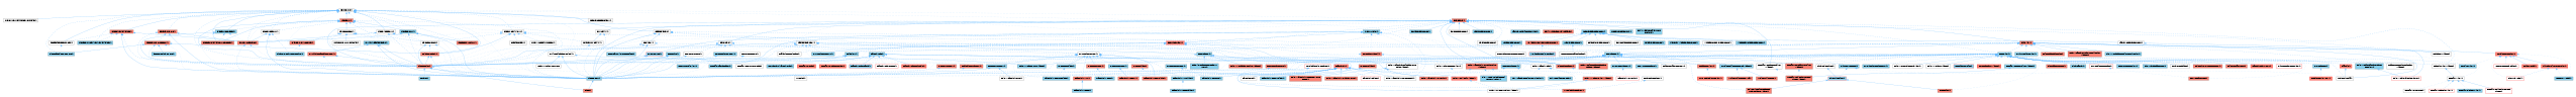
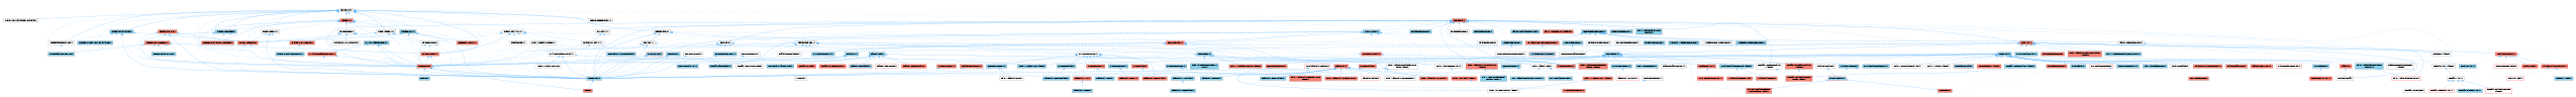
  digraph {
    node [color=grey40 fillcolor=skyblue fontname=Helvetica fontsize=10 shape=box style=filled]
    edge [color=steelblue1 dir=back fontname=Helvetica fontsize=10 labelfontname=Helvetica labelfontsize=10 style=solid]
    n1 [color=gray40 fillcolor=white fontcolor=black height=0.2 label="TextLayout.h" width=0.4]
    n2 [fillcolor=white height=0.2 label="HLSLSyntaxHighlighterMarshaller.h" width=0.4]
-   n3 [fillcolor=salmon height=0.2 label="ISlateLineHighlighter.h" width=0.4]
+   n3 [height=0.2 label="ISlateLineHighlighter.h" width=0.4]
    n4 [fillcolor=salmon height=0.2 label="SlateBasics.h" width=0.4]
    n5 [height=0.2 label="SlateExtras.h" width=0.4]
    n6 [fillcolor=white height=0.2 label="SlateEditableTextTypes.h" width=0.4]
    n7 [height=0.2 label="SlateEditableTextLayout.h" width=0.4]
    n8 [height=0.2 label="SlateTextUnderlineLineHighlighter.h" width=0.4]
    n9 [fillcolor=salmon height=0.2 label="TextLayoutEngine.h" width=0.4]
    n10 [fillcolor=salmon height=0.2 label="ISlateRun.h" width=0.4]
    n11 [height=0.2 label="ISlateRunRenderer.h" width=0.4]
    n12 [fillcolor=salmon height=0.2 label="SlateTextHighlightRunRenderer.h" width=0.4]
    n13 [fillcolor=salmon height=0.2 label="SRichTextBlock.h" width=0.4]
    n14 [fillcolor=white height=0.2 label="SlateHyperlinkRun.h" width=0.4]
    n15 [fillcolor=white height=0.2 label="SlateImageRun.h" width=0.4]
    n16 [height=0.2 label="SlateTextRun.h" width=0.4]
    n17 [fillcolor=salmon height=0.2 label="SlatePasswordRun.h" width=0.4]
    n18 [fillcolor=white height=0.2 label="SlateWidgetRun.h" width=0.4]
    n19 [fillcolor=white height=0.2 label="SEditableText.h" width=0.4]
    n20 [fillcolor=salmon height=0.2 label="SlateSharedPCH.h" width=0.4]
    n21 [fillcolor=white height=0.2 label="SInlineEditableTextBlock.h" width=0.4]
    n22 [height=0.2 label="SMultiLineEditableText.h" width=0.4]
    n23 [fillcolor=salmon height=0.2 label="SMultiLineEditableTextBox.h" width=0.4]
    n24 [fillcolor=white height=0.2 label="SSequencerSearchBox.h" width=0.4]
    n25 [fillcolor=salmon height=0.2 label="STextBlock.h" width=0.4]
    n26 [fillcolor=salmon height=0.2 label="SlateTextLayout.h" width=0.4]
    n27 [height=0.2 label="Engine.h" width=0.4]
    n28 [fillcolor=salmon height=0.2 label="Slate.h" width=0.4]
    n29 [fillcolor=white height=0.2 label="UnrealEd.h" width=0.4]
    n30 [fillcolor=white height=0.2 label="ITextDecorator.h" width=0.4]
    n31 [fillcolor=white height=0.2 label="TextDecorators.h" width=0.4]
    n32 [fillcolor=white height=0.2 label="CreditsScreen.h" width=0.4]
    n33 [height=0.2 label="SKismetInspector.h" width=0.4]
    n34 [fillcolor=white height=0.2 label="SRichTextHyperlink.h" width=0.4]
    n35 [fillcolor=white height=0.2 label="SRigVMDetailsInspector.h" width=0.4]
    n36 [height=0.2 label="RichTextMarkupProcessing.h" width=0.4]
    n37 [fillcolor=white height=0.2 label="SEditableTextBox.h" width=0.4]
    n38 [fillcolor=white height=0.2 label="SNumericEntryBox.h" width=0.4]
    n39 [fillcolor=white height=0.2 label="SSpinBox.h" width=0.4]
    n40 [fillcolor=white height=0.2 label="EngineSharedPCH.h" width=0.4]
    n41 [fillcolor=white height=0.2 label="SRigVMActionMenu.cpp" width=0.4]
    n42 [height=0.2 label="SRigVMNodeLayoutWidget.h" width=0.4]
    n43 [fillcolor=white height=0.2 label="SGridLineSpacingList.h" width=0.4]
    n44 [height=0.2 label="SNumericDropDown.h" width=0.4]
    n45 [fillcolor=white height=0.2 label="BoneDragDropOp.h" width=0.4]
    n46 [height=0.2 label="ClassDragDropOp.h" width=0.4]
    n47 [fillcolor=salmon height=0.2 label="DataflowTransformOutliner\lWidget.h" width=0.4]
    n48 [fillcolor=white height=0.2 label="DataflowVerticesOutliner\lWidget.h" width=0.4]
    n49 [height=0.2 label="DecoratedDragDropOp.h" width=0.4]
    n50 [fillcolor=white height=0.2 label="LevelDragDropOp.h" width=0.4]
    n51 [height=0.2 label="GameModeInfoCustomizer.h" width=0.4]
    n52 [fillcolor=salmon height=0.2 label="PerlinNoiseChannelInterface.h" width=0.4]
    n53 [height=0.2 label="SComboBox.h" width=0.4]
    n54 [fillcolor=white height=0.2 label="SelectionViewWidget.h" width=0.4]
    n55 [fillcolor=white height=0.2 label="SErrorText.h" width=0.4]
    n56 [fillcolor=white height=0.2 label="SRigVMGraphNode.h" width=0.4]
    n57 [fillcolor=white height=0.2 label="SHyperlink.h" width=0.4]
    n58 [fillcolor=salmon height=0.2 label="SListView.h" width=0.4]
    n59 [fillcolor=white height=0.2 label="SSkeletonWidget.h" width=0.4]
    n60 [height=0.2 label="STileView.h" width=0.4]
    n61 [height=0.2 label="STreeView.h" width=0.4]
    n62 [height=0.2 label="SMenuAnchor.h" width=0.4]
    n63 [height=0.2 label="SSegmentedControl.h" width=0.4]
    n64 [height=0.2 label="SSkinWeightProfileImport\lOptions.h" width=0.4]
    n65 [height=0.2 label="SocketDragDropOp.h" width=0.4]
    n66 [fillcolor=salmon height=0.2 label="SlateTextLayoutFactory.h" width=0.4]
    n67 [fillcolor=salmon height=0.2 label="IRichTextMarkupParser.h" width=0.4]
    n68 [fillcolor=white height=0.2 label="RichTextLayoutMarshaller.h" width=0.4]
    n69 [color=red height=0.2 label="BlueprintEditor.h" width=0.4]
    n70 [fillcolor=white height=0.2 label="SBlueprintDiff.h" width=0.4]
    n71 [fillcolor=salmon height=0.2 label="SBlueprintEditorSelected\lDebugObjectWidget.h" width=0.4]
    n72 [fillcolor=salmon height=0.2 label="SSCSEditor.h" width=0.4]
    n73 [fillcolor=salmon height=0.2 label="SEditableComboBox.h" width=0.4]
    n74 [fillcolor=white height=0.2 label="SRigVMGraphPinEditableName\lValueWidget.h" width=0.4]
    n75 [fillcolor=salmon height=0.2 label="SRigVMGraphPinNameListValue\lWidget.h" width=0.4]
    n76 [height=0.2 label="SSearchBox.h" width=0.4]
    n77 [height=0.2 label="SSuggestionTextBox.h" width=0.4]
    n78 [fillcolor=salmon height=0.2 label="SGraphPinNum.h" width=0.4]
    n79 [height=0.2 label="SGraphPinNumSlider.h" width=0.4]
    n80 [height=0.2 label="SGraphPinVector2DSlider.h" width=0.4]
    n81 [fillcolor=salmon height=0.2 label="SGraphPinVectorSlider.h" width=0.4]
    n82 [height=0.2 label="SRotatorInputBox.h" width=0.4]
    n83 [height=0.2 label="SVector2DSlider.h" width=0.4]
    n84 [height=0.2 label="SVector2DTextBox.h" width=0.4]
    n85 [fillcolor=salmon height=0.2 label="SVector4Slider.h" width=0.4]
    n86 [height=0.2 label="SVector4TextBox.h" width=0.4]
    n87 [fillcolor=salmon height=0.2 label="SVectorInputBox.h" width=0.4]
    n88 [fillcolor=salmon height=0.2 label="SVectorSlider.h" width=0.4]
    n89 [fillcolor=salmon height=0.2 label="SVectorTextBox.h" width=0.4]
    n90 [height=0.2 label="STransformViewportToolbar.h" width=0.4]
    n91 [fillcolor=salmon height=0.2 label="SRigVMGraphPinUserDataName\lSpace.h" width=0.4]
    n92 [fillcolor=salmon height=0.2 label="SRigVMGraphPinVariableName.h" width=0.4]
    n93 [height=0.2 label="RigVMGraphDetailCustomization.h" width=0.4]
    n94 [height=0.2 label="RigVMLocalVariableDetail\lCustomization.h" width=0.4]
    n95 [fillcolor=salmon height=0.2 label="SRigVMGraphPinNameList.h" width=0.4]
    n96 [height=0.2 label="SListViewSelectorDropdown\lMenu.h" width=0.4]
    n97 [color=red fillcolor=salmon height=0.2 label="SRigVMBulkEditWidget.h" width=0.4]
    n98 [fillcolor=white height=0.2 label="SRigVMChangesTreeView.h" width=0.4]
    n99 [fillcolor=salmon height=0.2 label="SRigVMVariableMappingWidget.h" width=0.4]
    n100 [fillcolor=white height=0.2 label="SRigVMSwapFunctionsWidget.h" width=0.4]
    n101 [fillcolor=salmon height=0.2 label="UnrealEdSharedPCH.h" width=0.4]
    n102 [height=0.2 label="SGraphPinInteger.h" width=0.4]
    n103 [height=0.2 label="SGraphPinIntegerSlider.h" width=0.4]
    n104 [fillcolor=white height=0.2 label="SRigVMGraphPinQuat.h" width=0.4]
    n105 [height=0.2 label="SGraphPinVector2D.h" width=0.4]
    n106 [height=0.2 label="SGraphPinVector4Slider.h" width=0.4]
    n107 [fillcolor=salmon height=0.2 label="SGraphPinVector4.h" width=0.4]
    n108 [height=0.2 label="SGraphPinVector.h" width=0.4]
    n109 [fillcolor=salmon height=0.2 label="DataflowCollectionSpread\lSheetWidget.h" width=0.4]
    n110 [height=0.2 label="ActorDragDropOp.h" width=0.4]
    n111 [height=0.2 label="AssetDragDropOp.h" width=0.4]
    n112 [fillcolor=white height=0.2 label="CollectionDragDropOp.h" width=0.4]
    n113 [fillcolor=white height=0.2 label="CompositeDragDropOp.h" width=0.4]
    n114 [height=0.2 label="FolderDragDropOp.h" width=0.4]
    n115 [fillcolor=white height=0.2 label="GraphNodeDragDropOp.h" width=0.4]
    n116 [height=0.2 label="HierarchyWidgetDragDropOp.h" width=0.4]
    n117 [fillcolor=salmon height=0.2 label="NavigationToolItemDragDropOp.h" width=0.4]
    n118 [fillcolor=white height=0.2 label="WidgetPropertyDragDropOp.h" width=0.4]
    n119 [height=0.2 label="WidgetTemplateDragDropOp.h" width=0.4]
    n120 [height=0.2 label="SAudioOscilloscopePanelWidget.h" width=0.4]
    n121 [height=0.2 label="SCSVImportOptions.h" width=0.4]
    n122 [fillcolor=white height=0.2 label="SFilterConfiguratorRow.h" width=0.4]
    n123 [height=0.2 label="SNameComboBox.h" width=0.4]
    n124 [fillcolor=salmon height=0.2 label="SRigVMEditorSelectedDebug\lObjectWidget.h" width=0.4]
    n125 [fillcolor=salmon height=0.2 label="STableTreeView.h" width=0.4]
    n126 [height=0.2 label="STextComboBox.h" width=0.4]
    n127 [fillcolor=salmon height=0.2 label="STextComboPopup.h" width=0.4]
    n128 [fillcolor=white height=0.2 label="DataflowView.h" width=0.4]
    n129 [height=0.2 label="SErrorHint.h" width=0.4]
    n130 [height=0.2 label="SGraphNode.h" width=0.4]
    n131 [fillcolor=white height=0.2 label="SPopUpErrorText.h" width=0.4]
    n132 [fillcolor=white height=0.2 label="STextEntryPopup.h" width=0.4]
    n133 [fillcolor=salmon height=0.2 label="SRigVMNodePreviewWidget.h" width=0.4]
    n134 [color=red fillcolor=salmon height=0.2 label="IOutlinerExtension.h" width=0.4]
    n135 [fillcolor=white height=0.2 label="ReferenceSectionSelection\lWidget.h" width=0.4]
    n136 [height=0.2 label="RigVMVariableDetailCustomization.h" width=0.4]
    n137 [height=0.2 label="SAnimAttributeView.h" width=0.4]
    n138 [fillcolor=salmon height=0.2 label="SFilterableObjectList.h" width=0.4]
    n139 [fillcolor=salmon height=0.2 label="SRigVMGraphFunctionLocalization\lWidget.h" width=0.4]
    n140 [height=0.2 label="SCommonTileView.h" width=0.4]
    n141 [height=0.2 label="SOutlinerView.h" width=0.4]
    n142 [color=red fillcolor=salmon height=0.2 label="BoneSelectionWidget.h" width=0.4]
    n143 [color=red fillcolor=white height=0.2 label="CurveEditorTreeTraits.h" width=0.4]
    n144 [fillcolor=salmon height=0.2 label="SCurveEditorTree.h" width=0.4]
    n145 [height=0.2 label="DataflowFacesOutlinerWidget.h" width=0.4]
    n146 [color=red fillcolor=salmon height=0.2 label="DiffUtils.h" width=0.4]
    n147 [fillcolor=salmon height=0.2 label="DlgReferenceTree.h" width=0.4]
    n148 [fillcolor=white height=0.2 label="FindInBlueprints.h" width=0.4]
    n149 [height=0.2 label="FindInGraph.h" width=0.4]
    n150 [height=0.2 label="ISequencerTreeView.h" width=0.4]
    n151 [height=0.2 label="RigVMFindReferences.h" width=0.4]
    n152 [fillcolor=white height=0.2 label="SAdvancedFilter.h" width=0.4]
    n153 [fillcolor=salmon height=0.2 label="SBlueprintNamespaceEntry.h" width=0.4]
    n154 [fillcolor=salmon height=0.2 label="SFilterConfigurator.h" width=0.4]
    n155 [color=red fillcolor=salmon height=0.2 label="SGraphActionMenu.h" width=0.4]
    n156 [height=0.2 label="SKeySelector.h" width=0.4]
    n157 [color=red fillcolor=white height=0.2 label="SKismetDebugTreeView.h" width=0.4]
    n158 [height=0.2 label="SNavigationToolTreeRow.h" width=0.4]
    n159 [height=0.2 label="SRigVMEditorGraphExplorer\lTreeView.h" width=0.4]
    n160 [fillcolor=white height=0.2 label="SRigVMExecutionStackView.h" width=0.4]
    n161 [fillcolor=white height=0.2 label="SRigVMVariantWidget.h" width=0.4]
    n162 [color=red height=0.2 label="TreeFilterHandler.h" width=0.4]
    n163 [color=red fillcolor=white height=0.2 label="SGraphPinObject.h" width=0.4]
    n164 [fillcolor=white height=0.2 label="SRigVMGraphPinUserDataPath.h" width=0.4]
    n165 [fillcolor=salmon height=0.2 label="SBreadcrumbTrail.h" width=0.4]
    n166 [color=red fillcolor=salmon height=0.2 label="SComboButton.h" width=0.4]
    n167 [color=red height=0.2 label="SMenuOwner.h" width=0.4]
    n168 [fillcolor=white height=0.2 label="ActorDragDropGraphEdOp.h" width=0.4]
    n169 [fillcolor=white height=0.2 label="ExternalContentDragDropOp.h" width=0.4]
    n170 [color=red fillcolor=white height=0.2 label="SRigVMEditorGraphExplorer.h" width=0.4]
    n171 [color=red height=0.2 label="NavigationToolExtender.h" width=0.4]
    n172 [fillcolor=salmon height=0.2 label="AudioOscilloscope.h" width=0.4]
    n173 [fillcolor=salmon height=0.2 label="AudioOscilloscopeUMG.h" width=0.4]
    n174 [color=red fillcolor=white height=0.2 label="SGraphPinNameList.h" width=0.4]
    n175 [color=red fillcolor=salmon height=0.2 label="SUntypedTableTreeView.h" width=0.4]
    n176 [height=0.2 label="SFixupSelfContextDlg.h" width=0.4]
    n177 [color=red fillcolor=white height=0.2 label="LevelEditorPlaySettings.h" width=0.4]
    n178 [color=red fillcolor=white height=0.2 label="DataflowCollectionSpread\lSheet.h" width=0.4]
    n179 [fillcolor=white height=0.2 label="DataflowOutputLog.h" width=0.4]
    n180 [color=red fillcolor=white height=0.2 label="DataflowSelectionView.h" width=0.4]
    n181 [height=0.2 label="DataflowSkeletonView.h" width=0.4]
    n182 [height=0.2 label="DataflowGraphEditor.h" width=0.4]
    n183 [fillcolor=white height=0.2 label="DataflowSCommentNode.h" width=0.4]
    n184 [color=red fillcolor=salmon height=0.2 label="DataflowSNode.h" width=0.4]
    n185 [color=red fillcolor=salmon height=0.2 label="DataflowSNodeFactories.h" width=0.4]
    n186 [color=red height=0.2 label="SGraphNodeDefault.h" width=0.4]
    n187 [color=red fillcolor=white height=0.2 label="SGraphNodeK2Base.h" width=0.4]
    n188 [color=red fillcolor=salmon height=0.2 label="SGraphNodeResizable.h" width=0.4]
-   n189 [fillcolor=white height=0.2 label="SGraphPanel.h" width=0.4]
    n190 [color=red fillcolor=salmon height=0.2 label="SGraphPin.h" width=0.4]
    n191 [height=0.2 label="SoundSubmixGraphNode.h" width=0.4]
    n192 [height=0.2 label="CategoryModel.h" width=0.4]
    n193 [color=red fillcolor=white height=0.2 label="ChannelModel.h" width=0.4]
    n194 [color=red fillcolor=salmon height=0.2 label="FolderModel.h" width=0.4]
    n195 [color=red fillcolor=white height=0.2 label="ISequencerTrackEditor.h" width=0.4]
    n196 [color=red fillcolor=salmon height=0.2 label="LinkedOutlinerExtension.h" width=0.4]
    n197 [color=red fillcolor=salmon height=0.2 label="STableTreeViewRow.h" width=0.4]
    n198 [height=0.2 label="SlateTextBlockLayout.h" width=0.4]
    n1 -> n2
    n1 -> n3
    n1 -> n4 [style=dashed]
    n1 -> n5 [style=dotted]
    n1 -> n6
    n1 -> n7 [style=dashed]
    n1 -> n8 [style=dashed]
    n1 -> n9 [style=dashed]
    n1 -> n10
    n1 -> n11
    n1 -> n12
    n1 -> n13
    n1 -> n14 [style=dashed]
    n1 -> n15 [style=dashed]
    n1 -> n16 [style=dashed]
    n1 -> n17 [style=dashed]
    n1 -> n18
    n1 -> n19
    n1 -> n20 [style=dotted]
    n1 -> n21 [style=dotted]
    n1 -> n22 [style=dotted]
    n1 -> n23 [style=dotted]
    n1 -> n24
    n1 -> n25 [style=dotted]
    n1 -> n26 [style=dashed]
    n3 -> n4 [style=dashed]
    n3 -> n5
    n3 -> n6 [style=dashed]
    n3 -> n8 [style=dashed]
    n3 -> n9
    n4 -> n5
    n4 -> n27 [style=dashed]
    n4 -> n28
    n4 -> n29 [style=dotted]
    n5 -> n28
    n6 -> n7 [style=dotted]
    n9 -> n4 [style=dotted]
    n9 -> n5 [style=dashed]
    n10 -> n4
    n10 -> n5 [style=dashed]
    n10 -> n9 [style=dotted]
    n10 -> n11 [style=dashed]
    n10 -> n12
    n10 -> n14 [style=dotted]
    n10 -> n15 [style=dashed]
    n10 -> n16
    n10 -> n18 [style=dotted]
    n10 -> n30
    n10 -> n31 [style=dashed]
    n11 -> n4
    n11 -> n5 [style=dotted]
    n11 -> n9 [style=dotted]
    n11 -> n12 [style=dotted]
    n13 -> n4
    n13 -> n5 [style=dashed]
    n14 -> n4 [style=dotted]
    n14 -> n5 [style=dotted]
    n14 -> n9 [style=dotted]
    n14 -> n13
    n14 -> n31 [style=dashed]
    n14 -> n32 [style=dashed]
    n14 -> n33 [style=dashed]
    n14 -> n34 [style=dashed]
    n14 -> n35 [style=dashed]
    n15 -> n4 [style=dotted]
    n15 -> n5
    n15 -> n9
    n15 -> n36 [style=dashed]
    n16 -> n4 [style=dashed]
    n16 -> n5
    n16 -> n9
    n16 -> n17
    n18 -> n4 [style=dashed]
    n18 -> n5 [style=dotted]
    n18 -> n9
    n18 -> n31 [style=dashed]
    n19 -> n4 [style=dotted]
    n19 -> n5
    n19 -> n20 [style=dashed]
    n19 -> n37 [style=dashed]
    n19 -> n38 [style=dashed]
    n19 -> n39
    n20 -> n40 [style=dotted]
    n21 -> n5
    n21 -> n41
    n21 -> n42
    n22 -> n4
    n22 -> n5
    n22 -> n23
    n23 -> n4
    n23 -> n5 [style=dotted]
    n25 -> n4
    n25 -> n5
    n25 -> n20
    n25 -> n38 [style=dashed]
    n25 -> n39 [style=dotted]
    n25 -> n43 [style=dotted]
    n25 -> n44 [style=dotted]
    n25 -> n45
    n25 -> n46
    n25 -> n47 [style=dotted]
    n25 -> n48
    n25 -> n49 [style=dashed]
    n25 -> n50 [style=dashed]
    n25 -> n51 [style=dotted]
    n25 -> n52 [style=dotted]
    n25 -> n53 [style=dotted]
    n25 -> n54 [style=dashed]
    n25 -> n55
    n25 -> n56
    n25 -> n57
    n25 -> n58
    n25 -> n59 [style=dashed]
    n25 -> n60 [style=dashed]
    n25 -> n61 [style=dashed]
    n25 -> n62 [style=dashed]
    n25 -> n63 [style=dotted]
    n25 -> n64
    n25 -> n65
    n26 -> n4 [style=dashed]
    n26 -> n5
    n26 -> n9
    n26 -> n66 [style=dashed]
    n30 -> n4 [style=dashed]
    n30 -> n5 [style=dotted]
    n30 -> n13 [style=dotted]
    n30 -> n31 [style=dotted]
    n30 -> n67 [style=dashed]
    n30 -> n68
    n31 -> n4
    n31 -> n5 [style=dashed]
    n31 -> n13 [style=dashed]
    n33 -> n69 [style=dotted]
    n33 -> n70 [style=dotted]
    n34 -> n5 [style=dotted]
    n37 -> n4
    n37 -> n5 [style=dashed]
    n37 -> n20 [style=dotted]
    n37 -> n43 [style=dotted]
    n37 -> n44 [style=dashed]
    n37 -> n73 [style=dotted]
    n37 -> n74 [style=dashed]
    n37 -> n75 [style=dotted]
    n37 -> n76
    n37 -> n77 [style=dotted]
    n38 -> n5 [style=dotted]
    n38 -> n78 [style=dashed]
    n38 -> n79 [style=dashed]
    n38 -> n80 [style=dotted]
    n38 -> n81
    n38 -> n82
    n38 -> n83
    n38 -> n84 [style=dotted]
    n38 -> n85 [style=dotted]
    n38 -> n86 [style=dashed]
    n38 -> n87 [style=dotted]
    n38 -> n88 [style=dashed]
    n38 -> n89
    n39 -> n4 [style=dotted]
    n39 -> n5
    n39 -> n38 [style=dashed]
    n39 -> n90 [style=dotted]
    n40 -> n101 [style=dashed]
    n47 -> n109 [style=dotted]
    n48 -> n109 [style=dotted]
    n49 -> n50 [style=dashed]
    n49 -> n110
    n49 -> n111 [style=dotted]
    n49 -> n112 [style=dashed]
    n49 -> n113 [style=dotted]
    n49 -> n114
    n49 -> n115
    n49 -> n116 [style=dotted]
    n49 -> n117
    n49 -> n118 [style=dashed]
    n49 -> n119
    n53 -> n4 [style=dotted]
    n53 -> n5 [style=dotted]
    n53 -> n20 [style=dotted]
    n53 -> n47
    n53 -> n48 [style=dotted]
    n53 -> n54 [style=dashed]
    n53 -> n71 [style=dashed]
    n53 -> n73 [style=dashed]
    n53 -> n74 [style=dotted]
    n53 -> n75 [style=dashed]
    n53 -> n120
    n53 -> n121 [style=dotted]
    n53 -> n122
    n53 -> n123
    n53 -> n124
    n53 -> n125 [style=dashed]
    n53 -> n126
    n53 -> n127 [style=dashed]
    n54 -> n128
    n55 -> n4 [style=dotted]
    n55 -> n5 [style=dotted]
    n55 -> n20 [style=dotted]
    n55 -> n77 [style=dotted]
    n55 -> n129 [style=dotted]
    n55 -> n130 [style=dotted]
    n55 -> n131 [style=dotted]
    n55 -> n132 [style=dashed]
    n56 -> n93 [style=dotted]
    n56 -> n100 [style=dashed]
    n56 -> n133 [style=dotted]
    n57 -> n5 [style=dashed]
    n57 -> n34
    n58 -> n4 [style=dashed]
    n58 -> n5 [style=dotted]
    n58 -> n20 [style=dashed]
    n58 -> n53
    n58 -> n59
    n58 -> n60 [style=dashed]
    n58 -> n61 [style=dashed]
    n58 -> n70
    n58 -> n75 [style=dotted]
    n58 -> n128 [style=dotted]
    n58 -> n134
    n58 -> n135 [style=dashed]
    n58 -> n136
    n58 -> n137 [style=dashed]
    n58 -> n138 [style=dashed]
    n58 -> n139
    n60 -> n4
    n60 -> n5
    n60 -> n140 [style=dotted]
    n61 -> n4 [style=dashed]
    n61 -> n5 [style=dashed]
    n61 -> n20
    n61 -> n42
    n61 -> n47 [style=dashed]
    n61 -> n48 [style=dashed]
    n61 -> n70 [style=dashed]
    n61 -> n72 [style=dotted]
    n61 -> n97 [style=dotted]
    n61 -> n98
    n61 -> n99 [style=dashed]
    n61 -> n125 [style=dashed]
    n61 -> n135 [style=dotted]
    n61 -> n141 [style=dashed]
    n61 -> n142 [style=dotted]
    n61 -> n143 [style=dotted]
    n61 -> n144 [style=dotted]
    n61 -> n145 [style=dashed]
    n61 -> n146 [style=dashed]
    n61 -> n147 [style=dotted]
    n61 -> n148 [style=dashed]
    n61 -> n149 [style=dashed]
    n61 -> n150
    n61 -> n151
    n61 -> n152
    n61 -> n153 [style=dashed]
    n61 -> n154
    n61 -> n155
    n61 -> n156 [style=dashed]
    n61 -> n157 [style=dotted]
    n61 -> n158 [style=dashed]
    n61 -> n159 [style=dotted]
    n61 -> n160
    n61 -> n161
    n61 -> n162 [style=dotted]
    n62 -> n4 [style=dotted]
    n62 -> n5
    n62 -> n20 [style=dotted]
    n62 -> n163 [style=dotted]
    n62 -> n164 [style=dashed]
    n62 -> n165 [style=dotted]
    n62 -> n166
    n62 -> n167
    n66 -> n4 [style=dashed]
    n66 -> n5 [style=dotted]
    n66 -> n7
    n66 -> n13
    n66 -> n198
    n67 -> n36 [style=dotted]
    n69 -> n71
    n69 -> n72
    n73 -> n5 [style=dotted]
    n74 -> n91
    n74 -> n92 [style=dashed]
    n75 -> n93 [style=dotted]
    n75 -> n94 [style=dotted]
    n75 -> n95 [style=dotted]
    n76 -> n5 [style=dashed]
    n76 -> n96
    n76 -> n97
    n76 -> n98
    n76 -> n99
    n77 -> n5 [style=dashed]
    n78 -> n102
    n79 -> n103 [style=dotted]
    n82 -> n5
    n82 -> n104
    n83 -> n80 [style=dotted]
    n84 -> n105 [style=dashed]
    n85 -> n106
    n86 -> n107
    n87 -> n5 [style=dashed]
    n88 -> n81 [style=dotted]
    n89 -> n108 [style=dashed]
    n97 -> n100 [style=dashed]
    n98 -> n97 [style=dotted]
    n110 -> n168
    n111 -> n169 [style=dotted]
    n115 -> n170
    n117 -> n171 [style=dashed]
    n120 -> n172
    n120 -> n173 [style=dashed]
    n123 -> n174 [style=dotted]
    n125 -> n175 [style=dashed]
    n126 -> n5 [style=dotted]
    n126 -> n176 [style=dotted]
    n127 -> n5 [style=dashed]
    n128 -> n178
    n128 -> n179 [style=dotted]
    n128 -> n180 [style=dashed]
    n128 -> n181 [style=dotted]
    n129 -> n4
    n129 -> n5
    n130 -> n56 [style=dotted]
    n130 -> n182 [style=dotted]
    n130 -> n183 [style=dotted]
    n130 -> n184 [style=dotted]
    n130 -> n185 [style=dotted]
    n130 -> n186
    n130 -> n187 [style=dotted]
    n130 -> n188
-   n130 -> n189
    n130 -> n190
    n130 -> n191
    n131 -> n4 [style=dotted]
    n131 -> n5 [style=dotted]
    n132 -> n5
    n133 -> n100
    n134 -> n141 [style=dotted]
    n134 -> n192 [style=dotted]
    n134 -> n193 [style=dotted]
    n134 -> n194
    n134 -> n195 [style=dashed]
    n134 -> n196
    n143 -> n144 [style=dotted]
    n145 -> n109
    n146 -> n70
    n148 -> n69
    n156 -> n197 [style=dashed]
    n159 -> n170
    n165 -> n5 [style=dotted]
    n165 -> n125
    n166 -> n4 [style=dashed]
    n166 -> n5 [style=dotted]
    n166 -> n20
    n166 -> n43 [style=dashed]
    n166 -> n44
    n166 -> n53 [style=dotted]
    n166 -> n74 [style=dashed]
    n166 -> n75 [style=dotted]
    n166 -> n131 [style=dotted]
    n167 -> n4
    n167 -> n5 [style=dotted]
    n177 -> n29 [style=dotted]
    n177 -> n101 [style=dashed]
    n190 -> n78 [style=dashed]
    n190 -> n79 [style=dashed]
    n190 -> n80 [style=dashed]
    n190 -> n81 [style=dotted]
    n190 -> n91 [style=dashed]
    n190 -> n92
    n190 -> n93 [style=dotted]
    n190 -> n95
    n190 -> n100
    n190 -> n104 [style=dashed]
    n190 -> n105
    n190 -> n106 [style=dashed]
    n190 -> n107
    n190 -> n108 [style=dotted]
    n190 -> n163 [style=dashed]
    n190 -> n164
    n190 -> n174 [style=dashed]
-   n190 -> n189 [style=dotted]
    n196 -> n192 [style=dotted]
    n196 -> n193 [style=dashed]
  }
